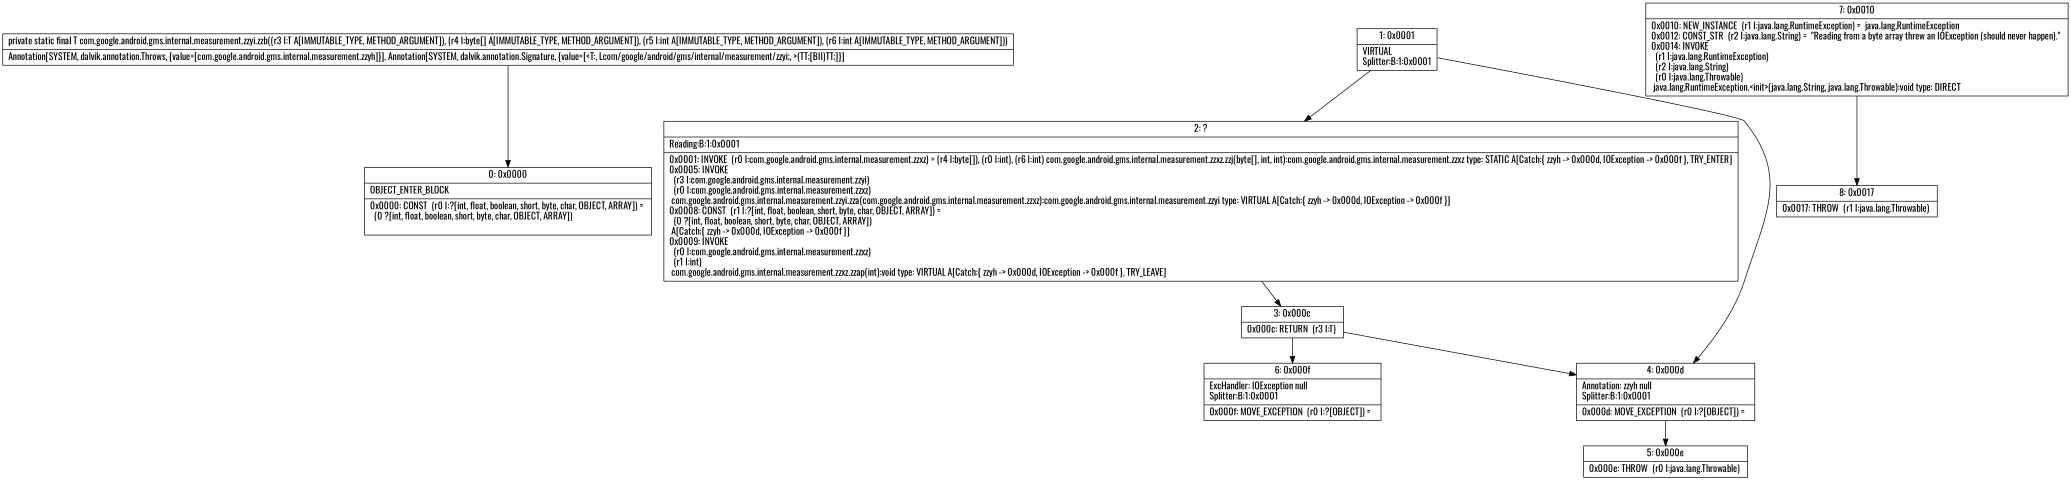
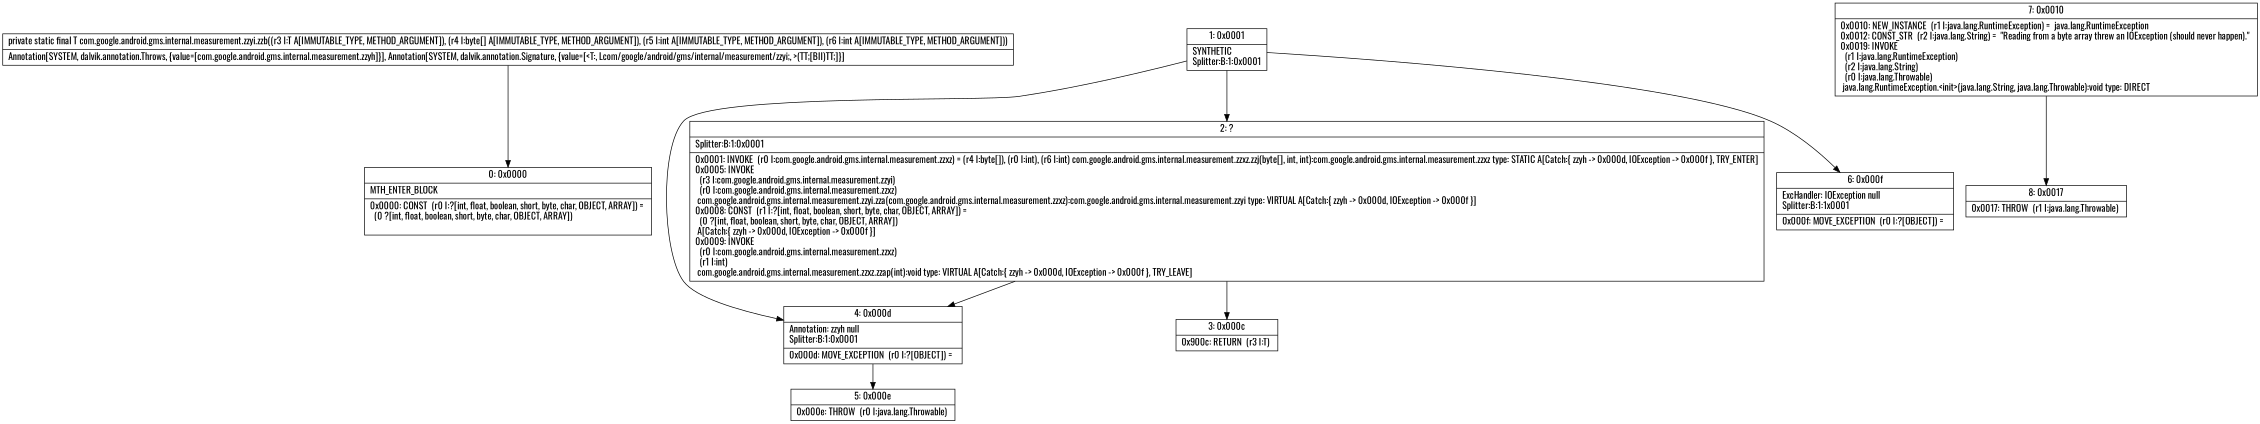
  digraph {
    fontname=Oswald
    node [fontname=Oswald shape=record]
    edge [fontname=Oswald]
-   n1 [label="{0\:\ 0x0000|OBJECT_ENTER_BLOCK\l|0x0000: CONST  (r0 I:?[int, float, boolean, short, byte, char, OBJECT, ARRAY]) = \l  (0 ?[int, float, boolean, short, byte, char, OBJECT, ARRAY])\l \l}"]
-   n2 [label="{1\:\ 0x0001|VIRTUAL\lSplitter:B:1:0x0001\l}"]
-   n3 [label="{2\:\ ?|Reading:B:1:0x0001\l|0x0001: INVOKE  (r0 I:com.google.android.gms.internal.measurement.zzxz) = (r4 I:byte[]), (r0 I:int), (r6 I:int) com.google.android.gms.internal.measurement.zzxz.zzj(byte[], int, int):com.google.android.gms.internal.measurement.zzxz type: STATIC A[Catch:\{ zzyh \-\> 0x000d, IOException \-\> 0x000f \}, TRY_ENTER]\l0x0005: INVOKE  \l  (r3 I:com.google.android.gms.internal.measurement.zzyi)\l  (r0 I:com.google.android.gms.internal.measurement.zzxz)\l com.google.android.gms.internal.measurement.zzyi.zza(com.google.android.gms.internal.measurement.zzxz):com.google.android.gms.internal.measurement.zzyi type: VIRTUAL A[Catch:\{ zzyh \-\> 0x000d, IOException \-\> 0x000f \}]\l0x0008: CONST  (r1 I:?[int, float, boolean, short, byte, char, OBJECT, ARRAY]) = \l  (0 ?[int, float, boolean, short, byte, char, OBJECT, ARRAY])\l A[Catch:\{ zzyh \-\> 0x000d, IOException \-\> 0x000f \}]\l0x0009: INVOKE  \l  (r0 I:com.google.android.gms.internal.measurement.zzxz)\l  (r1 I:int)\l com.google.android.gms.internal.measurement.zzxz.zzap(int):void type: VIRTUAL A[Catch:\{ zzyh \-\> 0x000d, IOException \-\> 0x000f \}, TRY_LEAVE]\l}"]
+   n1 [label="{0\:\ 0x0000|MTH_ENTER_BLOCK\l|0x0000: CONST  (r0 I:?[int, float, boolean, short, byte, char, OBJECT, ARRAY]) = \l  (0 ?[int, float, boolean, short, byte, char, OBJECT, ARRAY])\l \l}"]
+   n2 [label="{1\:\ 0x0001|SYNTHETIC\lSplitter:B:1:0x0001\l}"]
+   n3 [label="{2\:\ ?|Splitter:B:1:0x0001\l|0x0001: INVOKE  (r0 I:com.google.android.gms.internal.measurement.zzxz) = (r4 I:byte[]), (r0 I:int), (r6 I:int) com.google.android.gms.internal.measurement.zzxz.zzj(byte[], int, int):com.google.android.gms.internal.measurement.zzxz type: STATIC A[Catch:\{ zzyh \-\> 0x000d, IOException \-\> 0x000f \}, TRY_ENTER]\l0x0005: INVOKE  \l  (r3 I:com.google.android.gms.internal.measurement.zzyi)\l  (r0 I:com.google.android.gms.internal.measurement.zzxz)\l com.google.android.gms.internal.measurement.zzyi.zza(com.google.android.gms.internal.measurement.zzxz):com.google.android.gms.internal.measurement.zzyi type: VIRTUAL A[Catch:\{ zzyh \-\> 0x000d, IOException \-\> 0x000f \}]\l0x0008: CONST  (r1 I:?[int, float, boolean, short, byte, char, OBJECT, ARRAY]) = \l  (0 ?[int, float, boolean, short, byte, char, OBJECT, ARRAY])\l A[Catch:\{ zzyh \-\> 0x000d, IOException \-\> 0x000f \}]\l0x0009: INVOKE  \l  (r0 I:com.google.android.gms.internal.measurement.zzxz)\l  (r1 I:int)\l com.google.android.gms.internal.measurement.zzxz.zzap(int):void type: VIRTUAL A[Catch:\{ zzyh \-\> 0x000d, IOException \-\> 0x000f \}, TRY_LEAVE]\l}"]
    n4 [label="{4\:\ 0x000d|Annotation: zzyh null\lSplitter:B:1:0x0001\l|0x000d: MOVE_EXCEPTION  (r0 I:?[OBJECT]) =  \l}"]
-   n5 [label="{6\:\ 0x000f|ExcHandler: IOException null\lSplitter:B:1:0x0001\l|0x000f: MOVE_EXCEPTION  (r0 I:?[OBJECT]) =  \l}"]
-   n6 [label="{3\:\ 0x000c|0x000c: RETURN  (r3 I:T) \l}"]
+   n5 [label="{6\:\ 0x000f|ExcHandler: IOException null\lSplitter:B:1:1x0001\l|0x000f: MOVE_EXCEPTION  (r0 I:?[OBJECT]) =  \l}"]
+   n6 [label="{3\:\ 0x000c|0x900c: RETURN  (r3 I:T) \l}"]
    n7 [label="{5\:\ 0x000e|0x000e: THROW  (r0 I:java.lang.Throwable) \l}"]
-   n8 [label="{7\:\ 0x0010|0x0010: NEW_INSTANCE  (r1 I:java.lang.RuntimeException) =  java.lang.RuntimeException \l0x0012: CONST_STR  (r2 I:java.lang.String) =  \"Reading from a byte array threw an IOException (should never happen).\" \l0x0014: INVOKE  \l  (r1 I:java.lang.RuntimeException)\l  (r2 I:java.lang.String)\l  (r0 I:java.lang.Throwable)\l java.lang.RuntimeException.\<init\>(java.lang.String, java.lang.Throwable):void type: DIRECT \l}"]
+   n8 [label="{7\:\ 0x0010|0x0010: NEW_INSTANCE  (r1 I:java.lang.RuntimeException) =  java.lang.RuntimeException \l0x0012: CONST_STR  (r2 I:java.lang.String) =  \"Reading from a byte array threw an IOException (should never happen).\" \l0x0019: INVOKE  \l  (r1 I:java.lang.RuntimeException)\l  (r2 I:java.lang.String)\l  (r0 I:java.lang.Throwable)\l java.lang.RuntimeException.\<init\>(java.lang.String, java.lang.Throwable):void type: DIRECT \l}"]
    n9 [label="{8\:\ 0x0017|0x0017: THROW  (r1 I:java.lang.Throwable) \l}"]
    n10 [label="{private static final T com.google.android.gms.internal.measurement.zzyi.zzb((r3 I:T A[IMMUTABLE_TYPE, METHOD_ARGUMENT]), (r4 I:byte[] A[IMMUTABLE_TYPE, METHOD_ARGUMENT]), (r5 I:int A[IMMUTABLE_TYPE, METHOD_ARGUMENT]), (r6 I:int A[IMMUTABLE_TYPE, METHOD_ARGUMENT]))  | Annotation[SYSTEM, dalvik.annotation.Throws, \{value=[com.google.android.gms.internal.measurement.zzyh]\}], Annotation[SYSTEM, dalvik.annotation.Signature, \{value=[\<T:, Lcom\/google\/android\/gms\/internal\/measurement\/zzyi;, \>(TT;[BII)TT;]\}]\l}"]
    n2 -> n3
    n2 -> n4
-   n6 -> n5
-   n6 -> n4
+   n2 -> n5
+   n3 -> n4
    n3 -> n6
    n4 -> n7
    n8 -> n9
    n10 -> n1
  }
